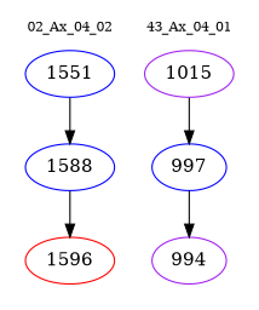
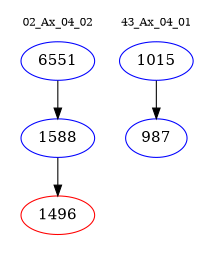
  digraph {
    node [color=blue]
    edge [color=black]
-   n1 [label=1551]
+   n1 [label=6551]
    n2 [label=1588]
-   n3 [color=red label=1596]
-   n4 [color=purple label=1015]
-   n5 [label=997]
-   n6 [color=purple label=994]
+   n3 [color=red label=1496]
+   n4 [label=1015]
+   n5 [label=987]
    subgraph cluster_1 {
      color=white
      fontsize=10
      label="02_Ax_04_02"
      n1
      n2
      n3
    }
    subgraph cluster_2 {
      color=white
      fontsize=10
      label="43_Ax_04_01"
      n4
      n5
-     n6
    }
    n1 -> n2
    n2 -> n3
    n4 -> n5
-   n5 -> n6
  }
